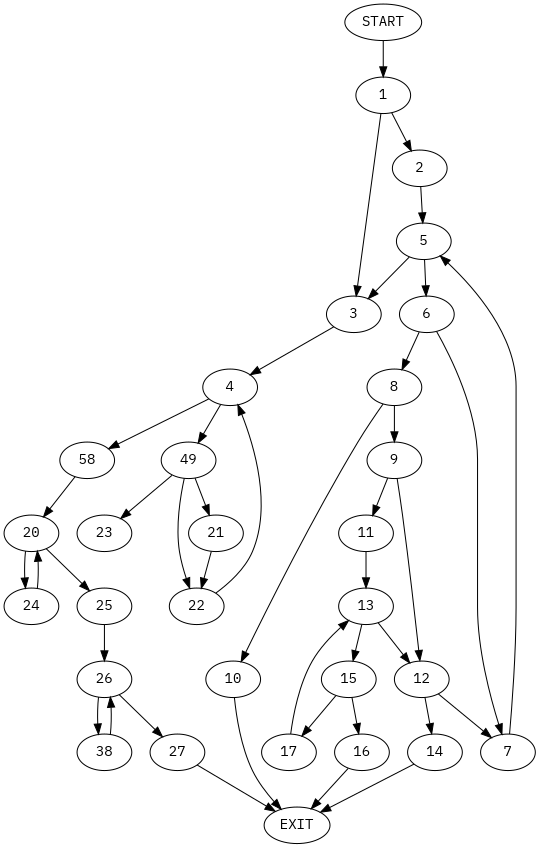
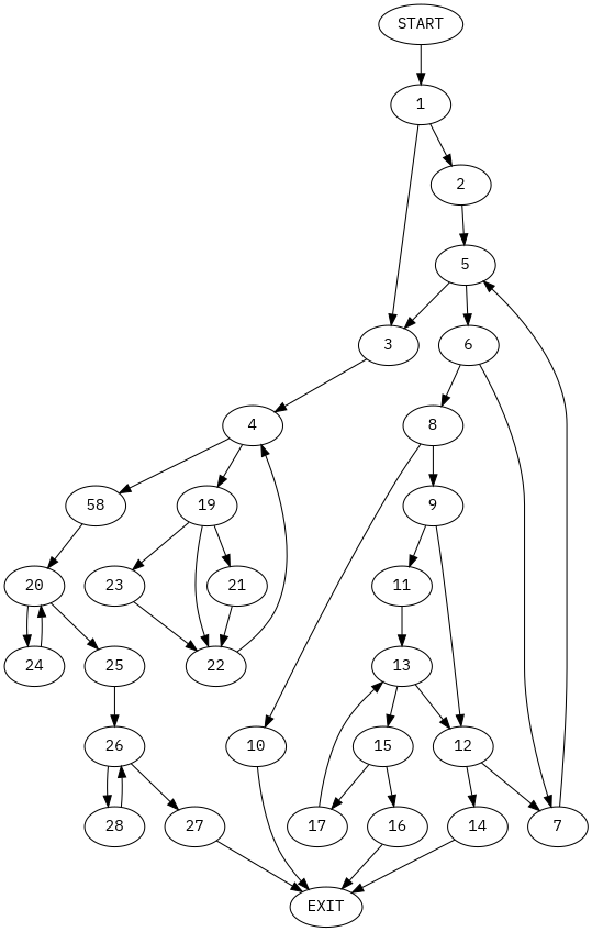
  digraph {
    fontname="IBM Plex Mono"
    node [fontname="IBM Plex Mono"]
    edge [fontname="IBM Plex Mono"]
    n1 [label=START]
    1
    2
    3
    n5 [label=EXIT]
    5
    4
    6
    n9 [label=58]
-   19 [label=49]
+   19
    20
    21
    22
    23
    7
    8
    9
    10
    11
    12
    13
    14
    15
    16
    17
    24
    25
    26
    27
-   28 [label=38]
+   28
    n1 -> 1
    1 -> 2
    1 -> 3
    2 -> 5
    3 -> 4
    5 -> 3
    5 -> 6
    4 -> n9
    4 -> 19
    6 -> 7
    6 -> 8
    n9 -> 20
    19 -> 21
    19 -> 22
    19 -> 23
    20 -> 24
    20 -> 25
    21 -> 22
    22 -> 4
+   23 -> 22
    7 -> 5
    8 -> 9
    8 -> 10
    9 -> 11
    9 -> 12
    10 -> n5
    11 -> 13
    12 -> 7
    12 -> 14
    13 -> 12
    13 -> 15
    14 -> n5
    15 -> 16
    15 -> 17
    16 -> n5
    17 -> 13
    24 -> 20
    25 -> 26
    26 -> 27
    26 -> 28
    27 -> n5
    28 -> 26
  }
